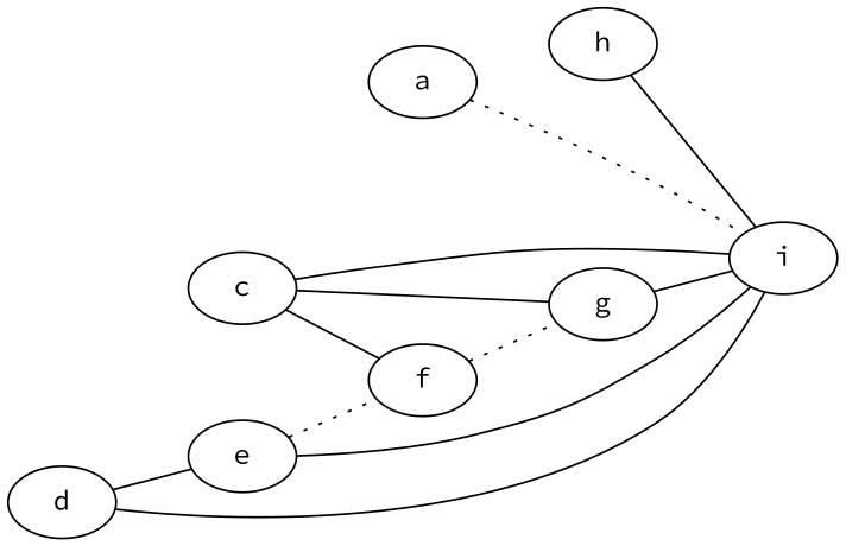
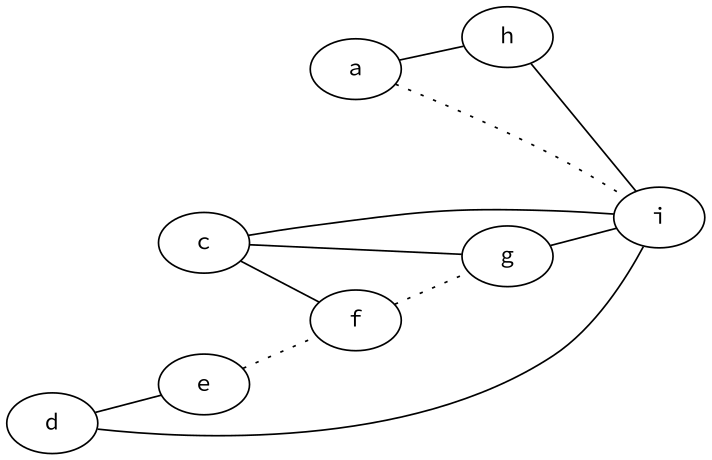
  graph {
    fontname="Source Code Pro"
    rankdir=LR
    node [fontname="Source Code Pro"]
    edge [fontname="Source Code Pro"]
    a
    h
    i
    c
    f
    g
    d
    e
+   a -- h
    a -- i [style=dotted]
    h -- i [style=solid]
    c -- i
    c -- f
    c -- g
    f -- g [style=dotted]
    g -- i
    d -- i
    d -- e
-   e -- i
    e -- f [style=dotted]
  }
